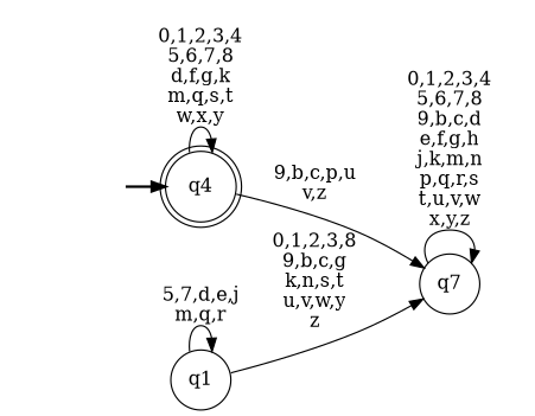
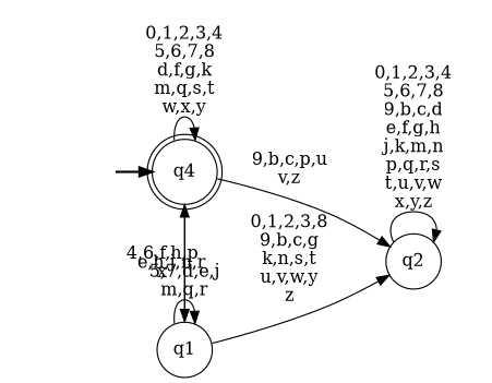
  digraph {
    rankdir=LR
    node [shape=circle style=filled color=black fillcolor=white]
    __start0 [height=0 shape=none style=invis width=0 color="" fillcolor=""]
    n2 [label=q4 shape=doublecircle style="rounded,filled"]
    n3 [label=q1]
-   n4 [label=q7]
+   n4 [label=q2]
    subgraph cluster_1 {
      nodesep=0.15
      ranksep=0.15
      style=invis
      __start0
      n2
    }
    __start0 -> n2 [penwidth=2]
    n2 -> n2 [label="0,1,2,3,4\n5,6,7,8\nd,f,g,k\nm,q,s,t\nw,x,y"]
+   n2 -> n3 [label="e,h,j,n,r"]
    n2 -> n4 [label="9,b,c,p,u\nv,z"]
+   n3 -> n2 [label="4,6,f,h,p\nx"]
    n3 -> n3 [label="5,7,d,e,j\nm,q,r"]
    n3 -> n4 [label="0,1,2,3,8\n9,b,c,g\nk,n,s,t\nu,v,w,y\nz"]
    n4 -> n4 [label="0,1,2,3,4\n5,6,7,8\n9,b,c,d\ne,f,g,h\nj,k,m,n\np,q,r,s\nt,u,v,w\nx,y,z"]
  }
